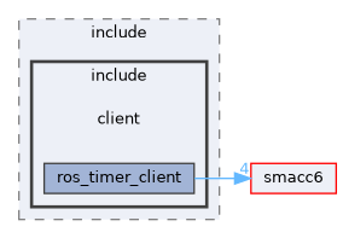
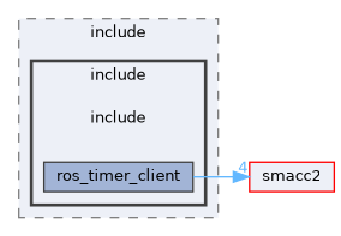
  digraph {
    compound=true
    rankdir=LR
    node [fontname=Helvetica fontsize=10 shape=box style=filled]
-   n1 [height=0.2 label=client shape=plaintext width=0.4 style=""]
+   n1 [height=0.2 label=include shape=plaintext width=0.4 style=""]
    n2 [color=grey25 fillcolor="#a2b4d6" height=0.2 label=ros_timer_client width=0.4]
-   n3 [color=red fillcolor="#edf0f7" height=0.2 label=smacc6 width=0.4]
+   n3 [color=red fillcolor="#edf0f7" height=0.2 label=smacc2 width=0.4]
    subgraph cluster_1 {
      bgcolor="#edf0f7"
      fontname=Helvetica
      fontsize=10
      label=include
      pencolor=grey50
      style="filled,dashed"
      subgraph cluster_2 {
        bgcolor="#edf0f7"
        fontname=Helvetica
        fontsize=10
        pencolor=grey25
        style="filled,bold"
        n1
        n2
      }
    }
    n2 -> n3 [color=steelblue1 fontcolor=steelblue1 fontname=Helvetica fontsize=10 headlabel=4 labeldistance=1.5 labelfontname=Helvetica labelfontsize=10]
  }
